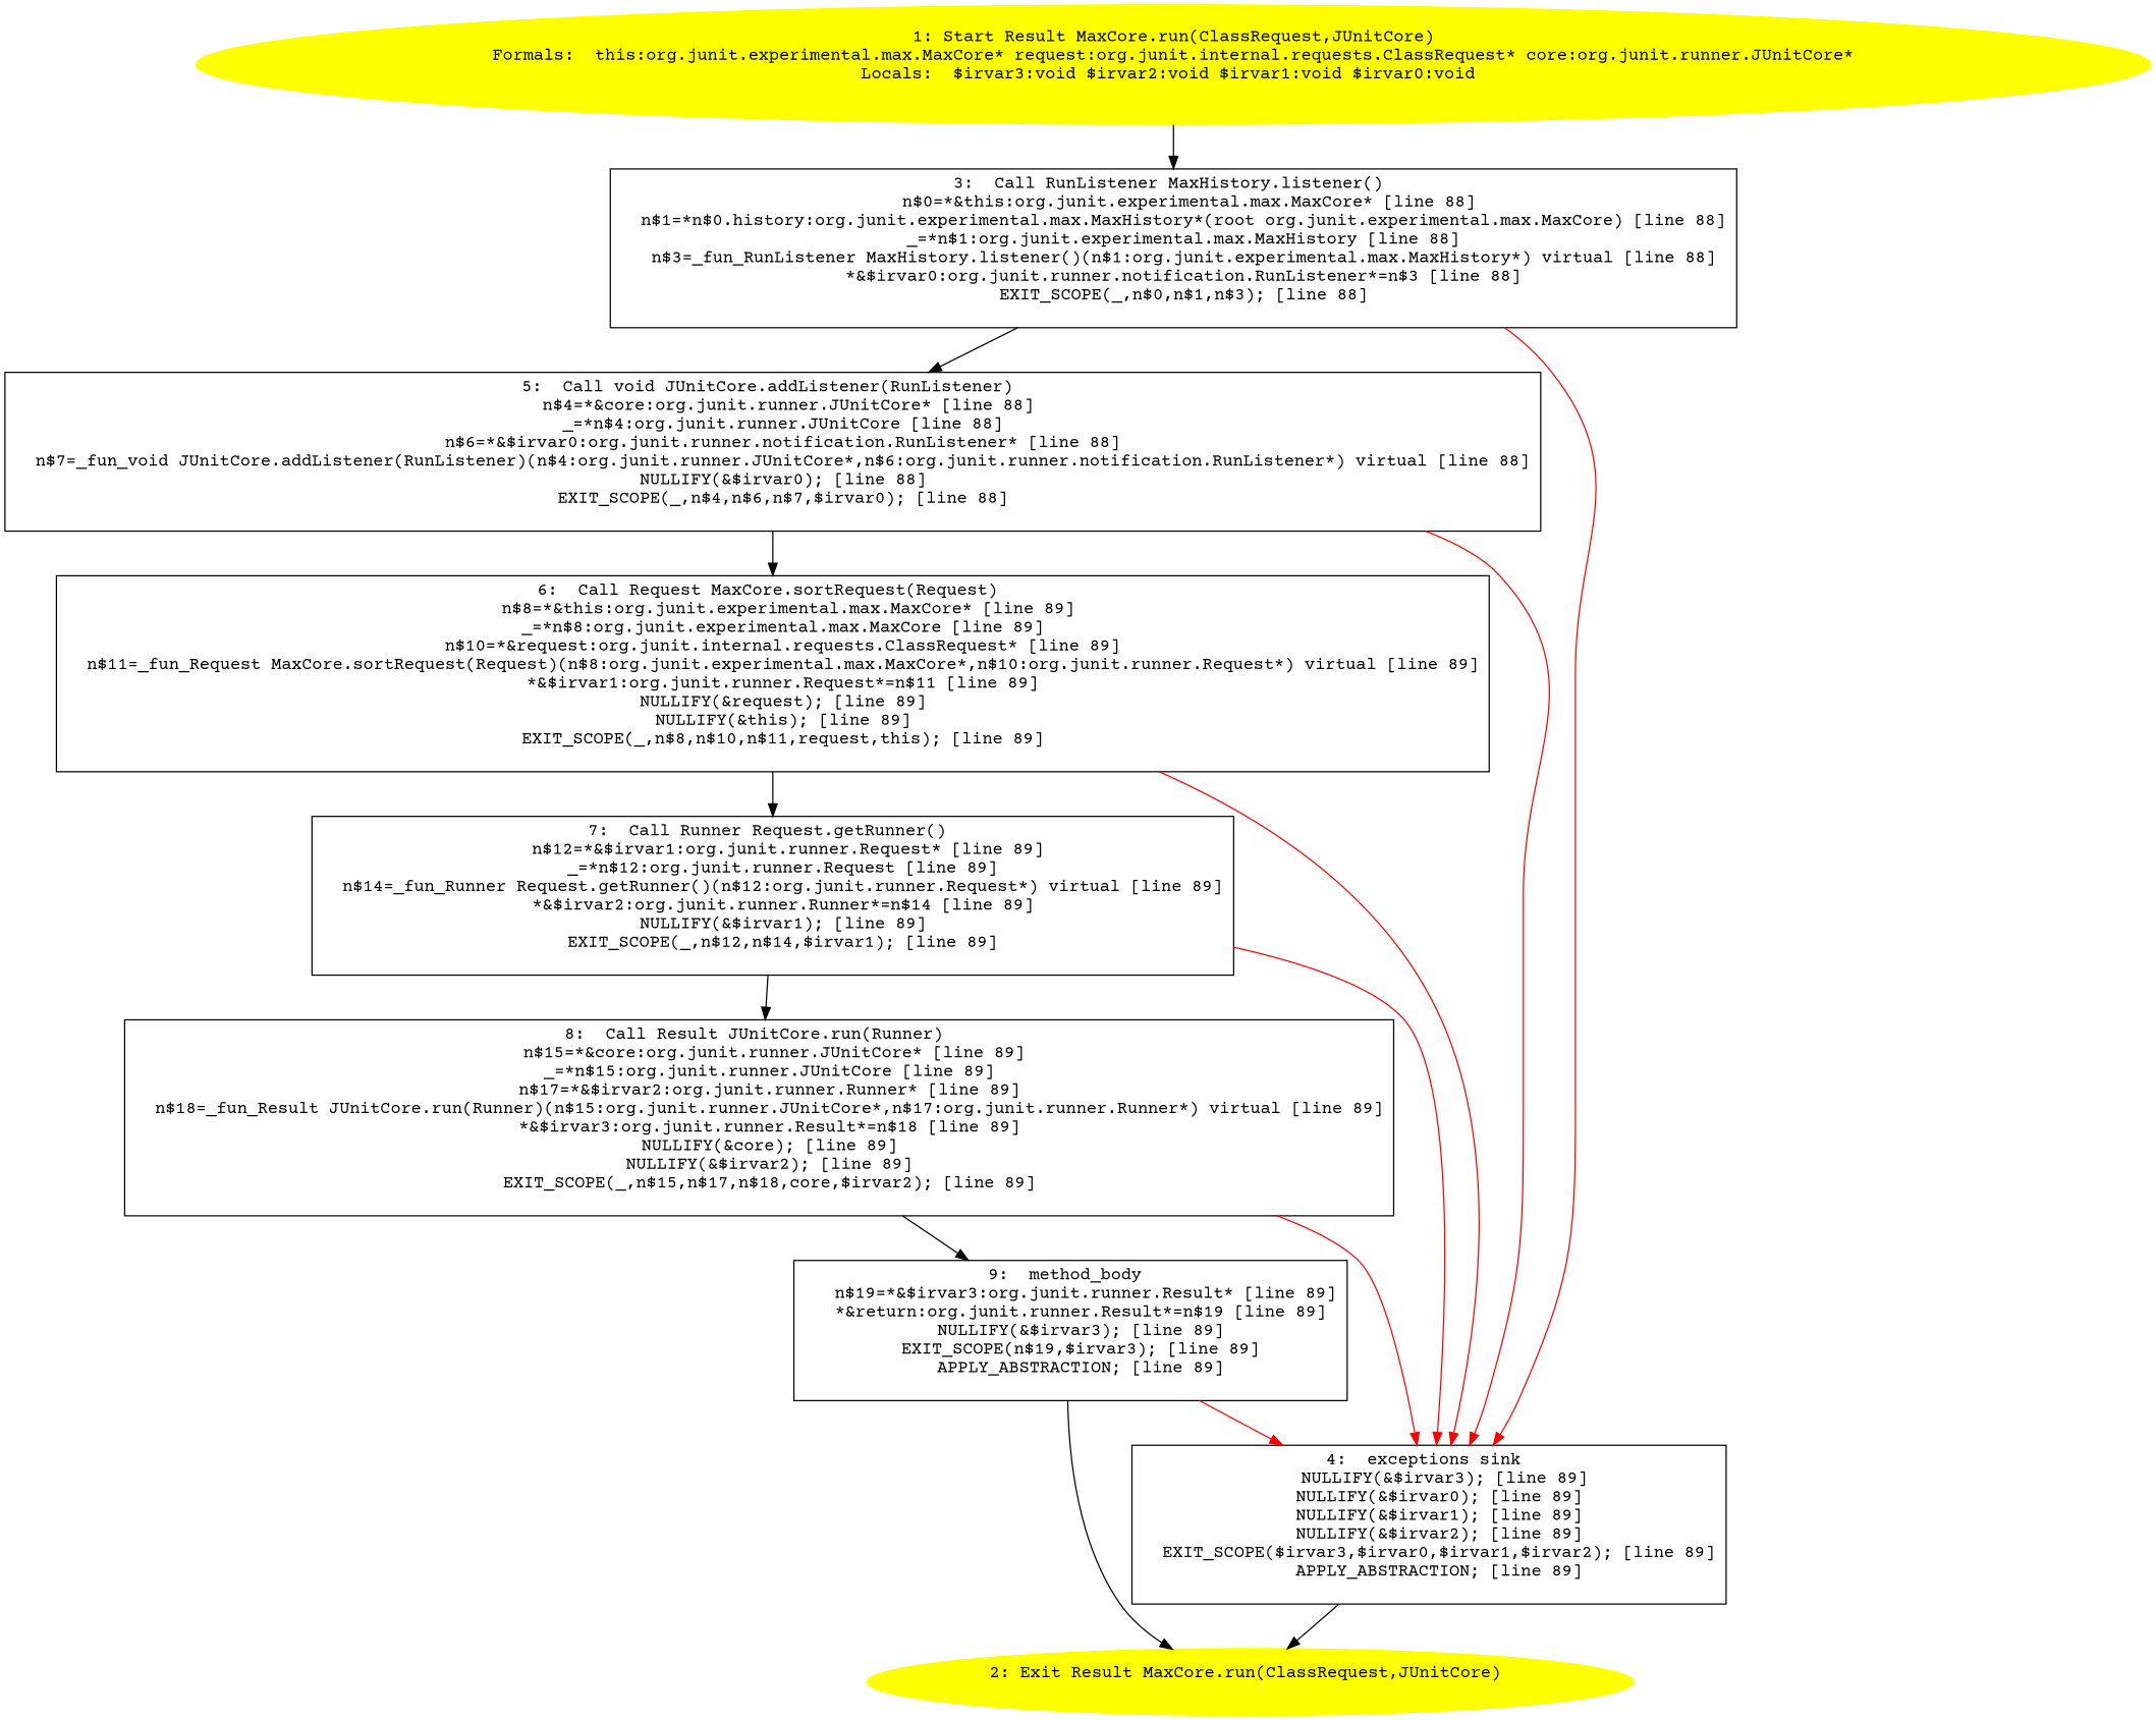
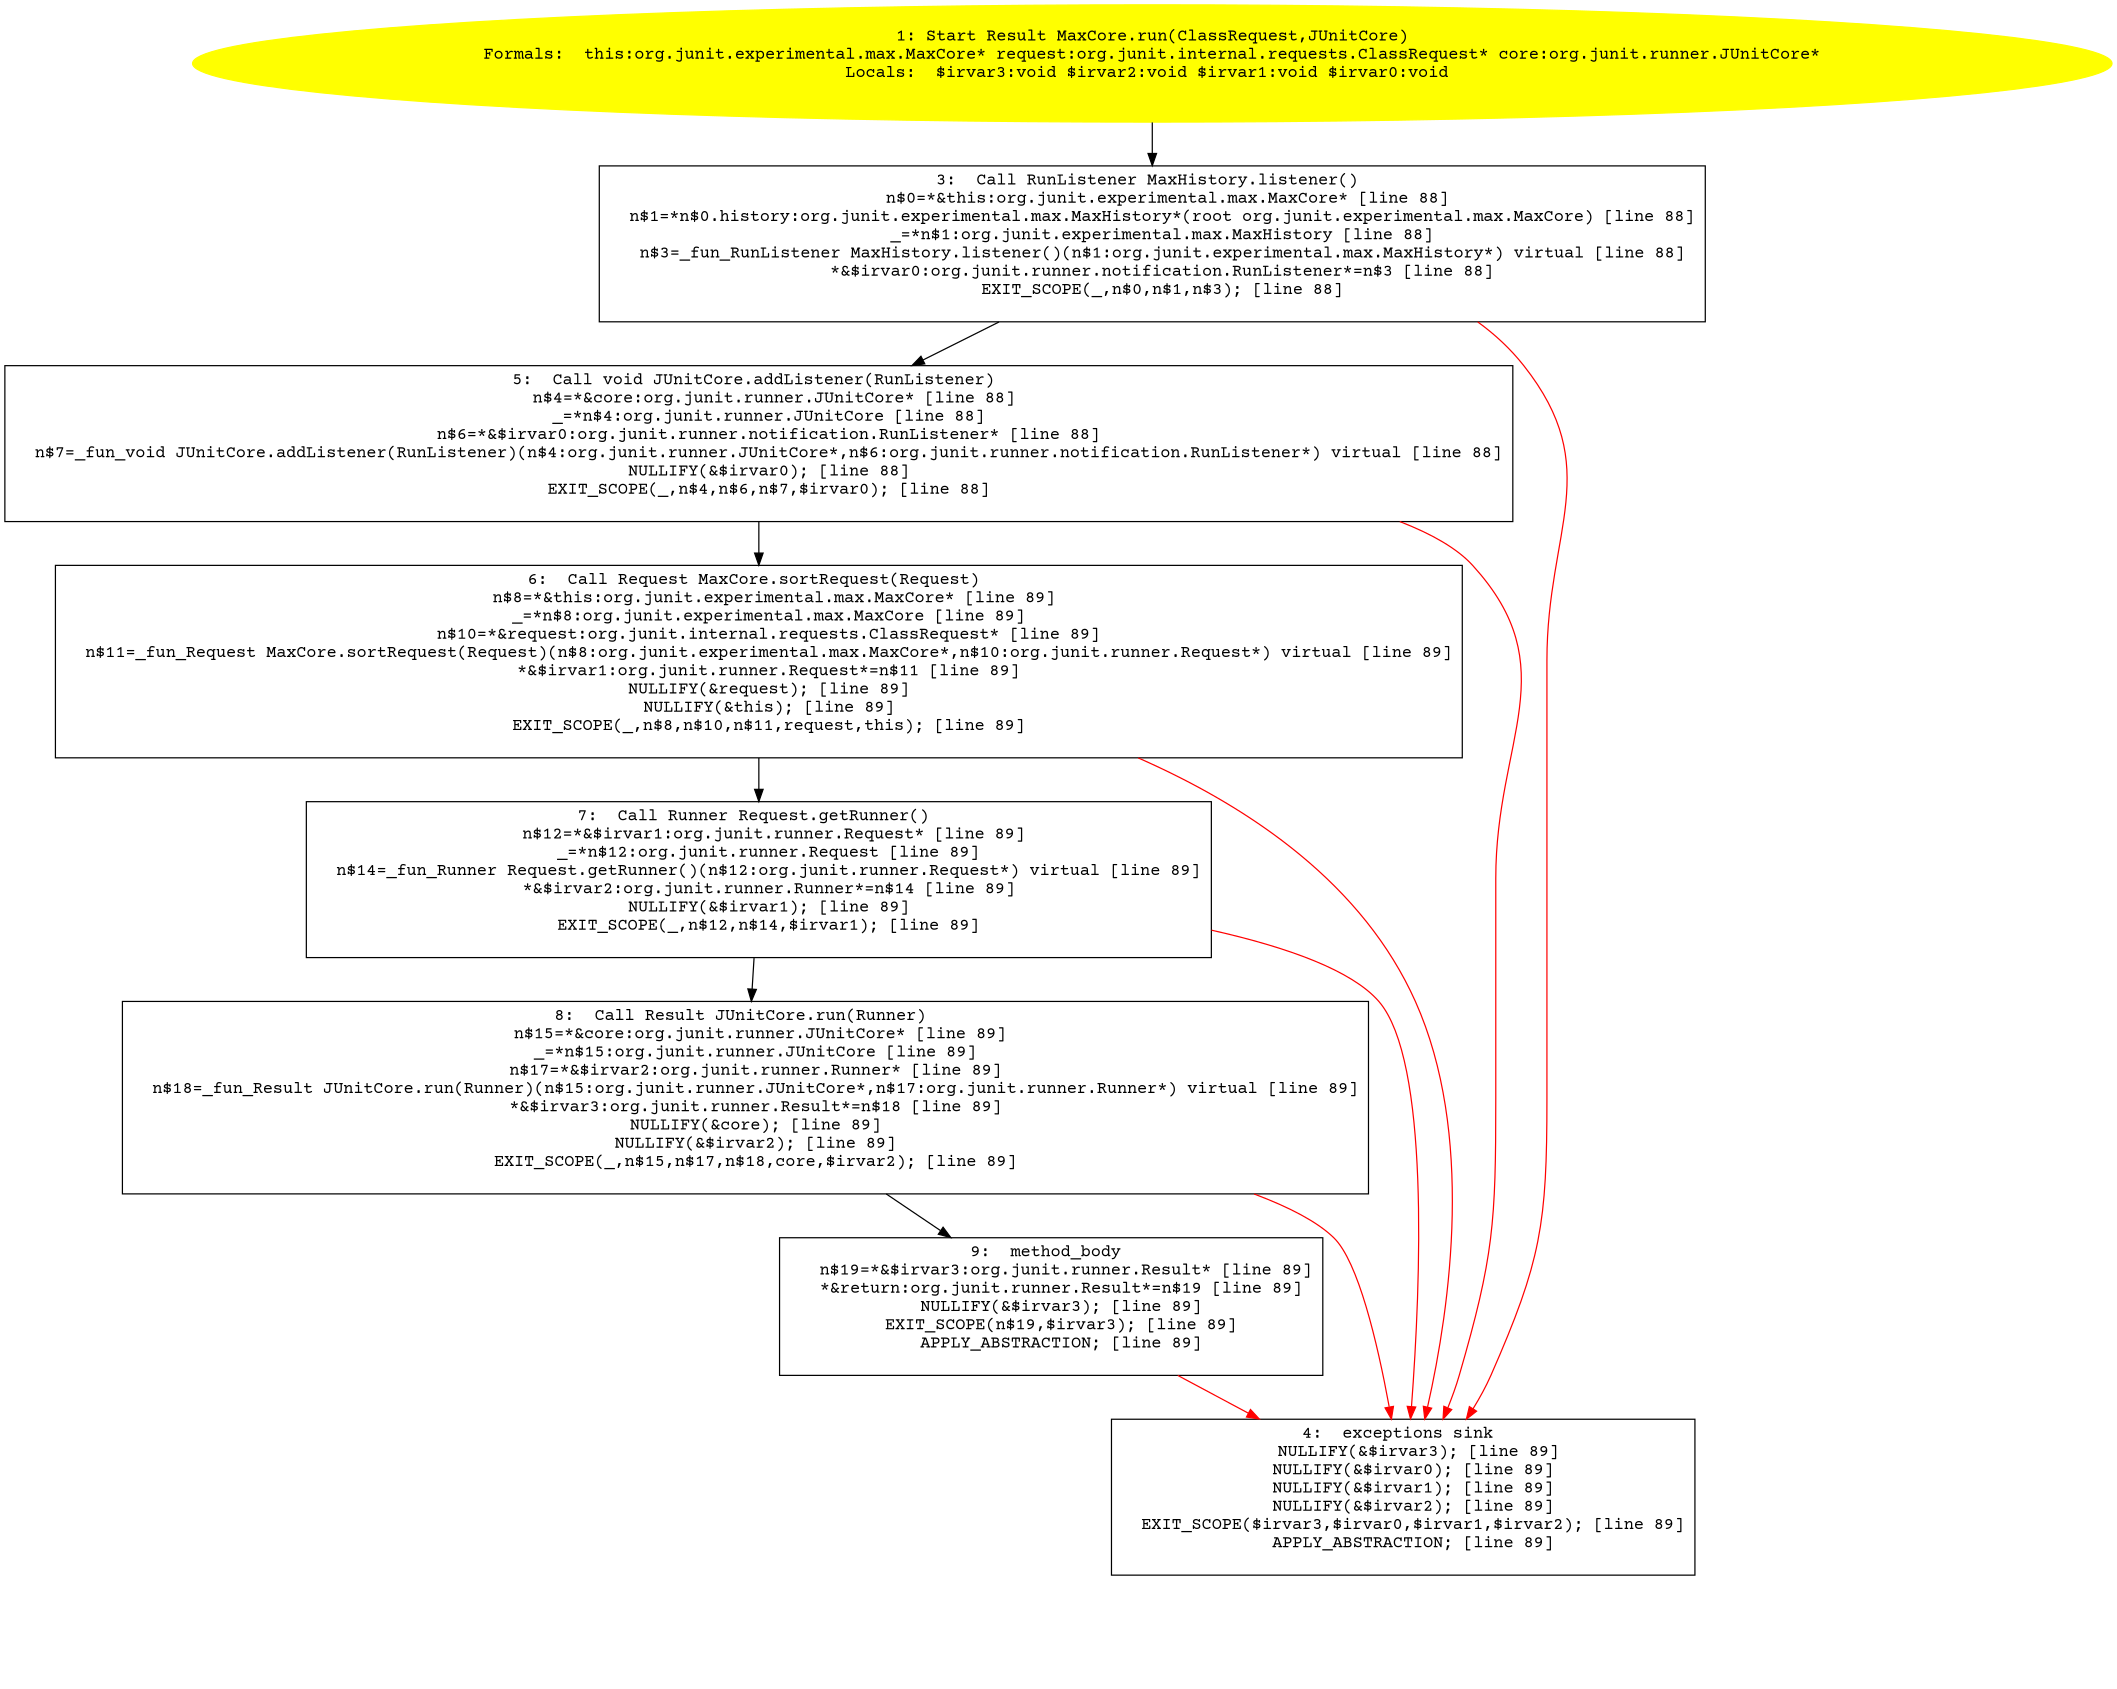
  digraph {
    fontname="Courier Prime"
    node [fontname="Courier Prime" shape=box]
    edge [fontname="Courier Prime"]
    n1 [color=yellow label="1: Start Result MaxCore.run(ClassRequest,JUnitCore)\nFormals:  this:org.junit.experimental.max.MaxCore* request:org.junit.internal.requests.ClassRequest* core:org.junit.runner.JUnitCore*\nLocals:  $irvar3:void $irvar2:void $irvar1:void $irvar0:void \n  " style=filled shape=""]
    n2 [label="3:  Call RunListener MaxHistory.listener() \n   n$0=*&this:org.junit.experimental.max.MaxCore* [line 88]\n  n$1=*n$0.history:org.junit.experimental.max.MaxHistory*(root org.junit.experimental.max.MaxCore) [line 88]\n  _=*n$1:org.junit.experimental.max.MaxHistory [line 88]\n  n$3=_fun_RunListener MaxHistory.listener()(n$1:org.junit.experimental.max.MaxHistory*) virtual [line 88]\n  *&$irvar0:org.junit.runner.notification.RunListener*=n$3 [line 88]\n  EXIT_SCOPE(_,n$0,n$1,n$3); [line 88]\n "]
    n3 [label="5:  Call void JUnitCore.addListener(RunListener) \n   n$4=*&core:org.junit.runner.JUnitCore* [line 88]\n  _=*n$4:org.junit.runner.JUnitCore [line 88]\n  n$6=*&$irvar0:org.junit.runner.notification.RunListener* [line 88]\n  n$7=_fun_void JUnitCore.addListener(RunListener)(n$4:org.junit.runner.JUnitCore*,n$6:org.junit.runner.notification.RunListener*) virtual [line 88]\n  NULLIFY(&$irvar0); [line 88]\n  EXIT_SCOPE(_,n$4,n$6,n$7,$irvar0); [line 88]\n "]
    n4 [label="4:  exceptions sink \n   NULLIFY(&$irvar3); [line 89]\n  NULLIFY(&$irvar0); [line 89]\n  NULLIFY(&$irvar1); [line 89]\n  NULLIFY(&$irvar2); [line 89]\n  EXIT_SCOPE($irvar3,$irvar0,$irvar1,$irvar2); [line 89]\n  APPLY_ABSTRACTION; [line 89]\n "]
-   n5 [color=yellow label="2: Exit Result MaxCore.run(ClassRequest,JUnitCore) \n  " style=filled shape=""]
    n6 [label="6:  Call Request MaxCore.sortRequest(Request) \n   n$8=*&this:org.junit.experimental.max.MaxCore* [line 89]\n  _=*n$8:org.junit.experimental.max.MaxCore [line 89]\n  n$10=*&request:org.junit.internal.requests.ClassRequest* [line 89]\n  n$11=_fun_Request MaxCore.sortRequest(Request)(n$8:org.junit.experimental.max.MaxCore*,n$10:org.junit.runner.Request*) virtual [line 89]\n  *&$irvar1:org.junit.runner.Request*=n$11 [line 89]\n  NULLIFY(&request); [line 89]\n  NULLIFY(&this); [line 89]\n  EXIT_SCOPE(_,n$8,n$10,n$11,request,this); [line 89]\n "]
    n7 [label="7:  Call Runner Request.getRunner() \n   n$12=*&$irvar1:org.junit.runner.Request* [line 89]\n  _=*n$12:org.junit.runner.Request [line 89]\n  n$14=_fun_Runner Request.getRunner()(n$12:org.junit.runner.Request*) virtual [line 89]\n  *&$irvar2:org.junit.runner.Runner*=n$14 [line 89]\n  NULLIFY(&$irvar1); [line 89]\n  EXIT_SCOPE(_,n$12,n$14,$irvar1); [line 89]\n "]
    n8 [label="8:  Call Result JUnitCore.run(Runner) \n   n$15=*&core:org.junit.runner.JUnitCore* [line 89]\n  _=*n$15:org.junit.runner.JUnitCore [line 89]\n  n$17=*&$irvar2:org.junit.runner.Runner* [line 89]\n  n$18=_fun_Result JUnitCore.run(Runner)(n$15:org.junit.runner.JUnitCore*,n$17:org.junit.runner.Runner*) virtual [line 89]\n  *&$irvar3:org.junit.runner.Result*=n$18 [line 89]\n  NULLIFY(&core); [line 89]\n  NULLIFY(&$irvar2); [line 89]\n  EXIT_SCOPE(_,n$15,n$17,n$18,core,$irvar2); [line 89]\n "]
    n9 [label="9:  method_body \n   n$19=*&$irvar3:org.junit.runner.Result* [line 89]\n  *&return:org.junit.runner.Result*=n$19 [line 89]\n  NULLIFY(&$irvar3); [line 89]\n  EXIT_SCOPE(n$19,$irvar3); [line 89]\n  APPLY_ABSTRACTION; [line 89]\n "]
    n1 -> n2
    n2 -> n3
    n2 -> n4 [color=red]
    n3 -> n4 [color=red]
    n3 -> n6
-   n4 -> n5
    n6 -> n4 [color=red]
    n6 -> n7
    n7 -> n4 [color=red]
    n7 -> n8
    n8 -> n4 [color=red]
    n8 -> n9
    n9 -> n4 [color=red]
-   n9 -> n5
  }
